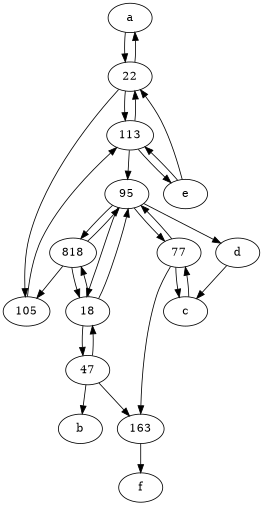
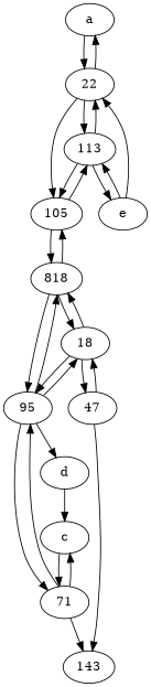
  digraph {
    a
    22
    105
    n4 [label=113]
    n5 [label=818]
    95
    n7 [label=18]
-   71 [label=77]
+   71
    d
    47
    e
-   143 [label=163]
+   143
    c
-   b
-   f
    a -> 22
    22 -> a
    22 -> 105
    22 -> n4
    105 -> n4
+   105 -> n5
    n4 -> 22
-   n4 -> 95
+   n4 -> 105
    n4 -> e
    n5 -> 105
    n5 -> 95
    n5 -> n7
    95 -> n5
    95 -> n7
    95 -> 71
    95 -> d
    n7 -> n5
    n7 -> 95
    n7 -> 47
    71 -> 95
    71 -> 143
    71 -> c
    d -> c
    47 -> n7
    47 -> 143
-   47 -> b
    e -> 22
    e -> n4
-   143 -> f
    c -> 71
  }
